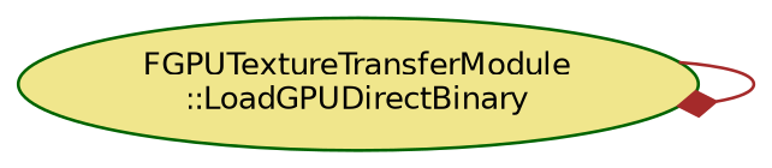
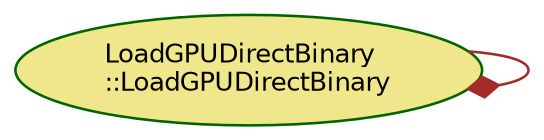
  digraph {
    rankdir=TB
-   n1 [color=darkgreen fillcolor=khaki fontcolor=black fontname=Helvetica fontsize=10 height=0.2 label="FGPUTextureTransferModule\l::LoadGPUDirectBinary" shape=ellipse style=filled width=0.4]
+   n1 [color=darkgreen fillcolor=khaki fontcolor=black fontname=Helvetica fontsize=10 height=0.2 label="LoadGPUDirectBinary\l::LoadGPUDirectBinary" shape=ellipse style=filled width=0.4]
    n1 -> n1 [color=brown fontname=Helvetica fontsize=10 labelfontname=Helvetica labelfontsize=10 style=solid arrowhead=diamond]
  }
